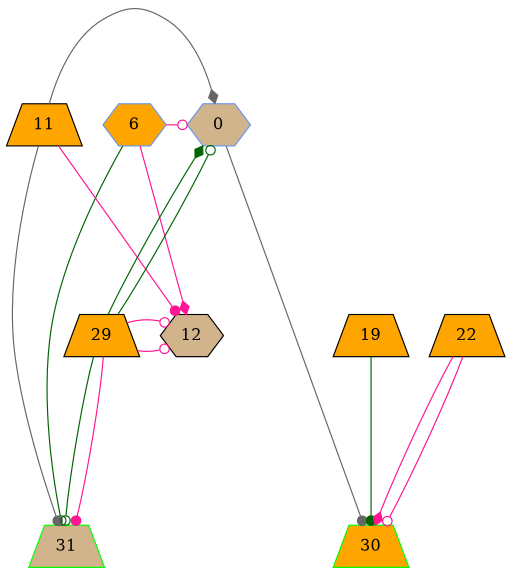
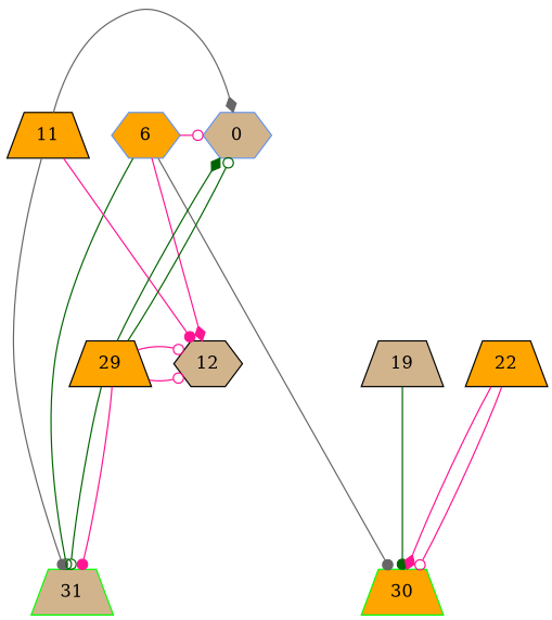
  digraph {
    ranksep=2.0
    node [color=black fillcolor=orange shape=trapezium style=filled]
    edge [arrowhead=odot color=deeppink]
    0 [color=cornflowerblue fillcolor=tan shape=hexagon]
    6 [color=cornflowerblue shape=hexagon]
    11
    12 [fillcolor=tan shape=hexagon]
-   19
+   19 [fillcolor=tan]
    22
    29
    30 [color=green]
    31 [color=green fillcolor=tan]
    subgraph sub_1 {
      rank=same
      0
      6
      11
    }
    subgraph sub_2 {
      rank=same
      12
      19
      22
      29
    }
    subgraph sub_3 {
      rank=same
      30
      31
    }
    6 -> 0
    6 -> 12 [arrowhead=diamond]
-   0 -> 30 [arrowhead=dot color=gray40]
+   6 -> 30 [arrowhead=dot color=gray40]
    6 -> 31 [color=darkgreen]
    11 -> 0 [arrowhead=diamond color=gray40]
    11 -> 12 [arrowhead=dot]
    11 -> 31 [arrowhead=dot color=gray40]
    19 -> 30 [arrowhead=dot color=darkgreen]
    22 -> 30 [arrowhead=diamond]
    22 -> 30
    29 -> 0 [arrowhead=diamond color=darkgreen]
    29 -> 0 [color=darkgreen]
    29 -> 12
    29 -> 12
    29 -> 31 [color=darkgreen]
    29 -> 31 [arrowhead=dot]
  }
